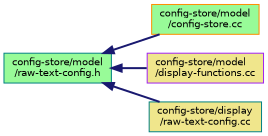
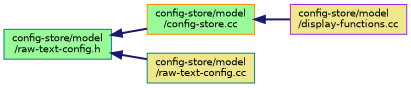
  digraph {
    rankdir=LR
    node [color=teal fillcolor=palegreen fontname=Helvetica fontsize=10 shape=record style=filled]
    edge [color=midnightblue dir=back fontname=Helvetica fontsize=10 labelfontname=Helvetica labelfontsize=10 style=bold]
    n1 [fontcolor=black height=0.2 label="config-store/model\l/raw-text-config.h" width=0.4]
    n2 [color=darkorange height=0.2 label="config-store/model\l/config-store.cc" width=0.4]
    n3 [color=purple fillcolor=khaki height=0.2 label="config-store/model\l/display-functions.cc" width=0.4]
-   n4 [fillcolor=khaki height=0.2 label="config-store/display\l/raw-text-config.cc" width=0.4]
+   n4 [fillcolor=khaki height=0.2 label="config-store/model\l/raw-text-config.cc" width=0.4]
    n1 -> n2
-   n1 -> n3
+   n2 -> n3
    n1 -> n4
  }
